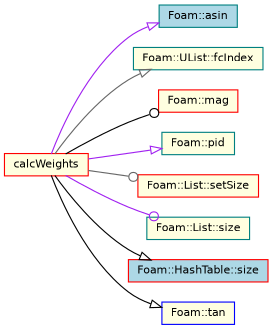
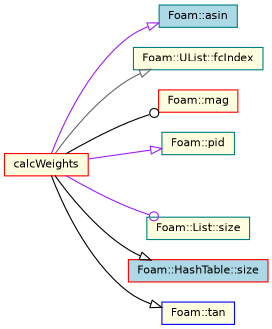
  digraph {
    rankdir=LR
    node [color=red fillcolor=lightyellow fontname=Helvetica fontsize=10 shape=record style=filled]
    edge [arrowhead=onormal color=purple fontname=Helvetica fontsize=10 labelfontname=Helvetica labelfontsize=10 style=solid]
    n1 [fontcolor=black height=0.2 label=calcWeights width=0.4]
    n2 [color=teal fillcolor=lightblue height=0.2 label="Foam::asin" width=0.4]
    n3 [color=teal height=0.2 label="Foam::UList::fcIndex" width=0.4]
    n4 [height=0.2 label="Foam::mag" width=0.4]
    n5 [color=teal height=0.2 label="Foam::pid" width=0.4]
-   n6 [height=0.2 label="Foam::List::setSize" width=0.4]
    n7 [color=teal height=0.2 label="Foam::List::size" width=0.4]
    n8 [fillcolor=lightblue height=0.2 label="Foam::HashTable::size" width=0.4]
    n9 [color=blue height=0.2 label="Foam::tan" width=0.4]
    n1 -> n2
    n1 -> n3 [color=gray40]
    n1 -> n4 [arrowhead=odot color=black]
    n1 -> n5
-   n1 -> n6 [arrowhead=odot color=gray40]
    n1 -> n7 [arrowhead=odot]
    n1 -> n8 [color=black]
    n1 -> n9 [color=black]
  }
